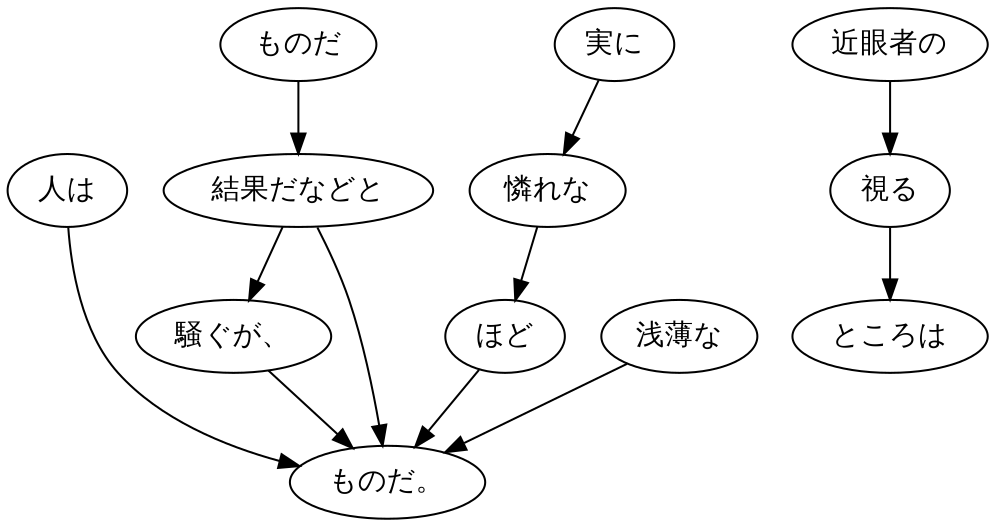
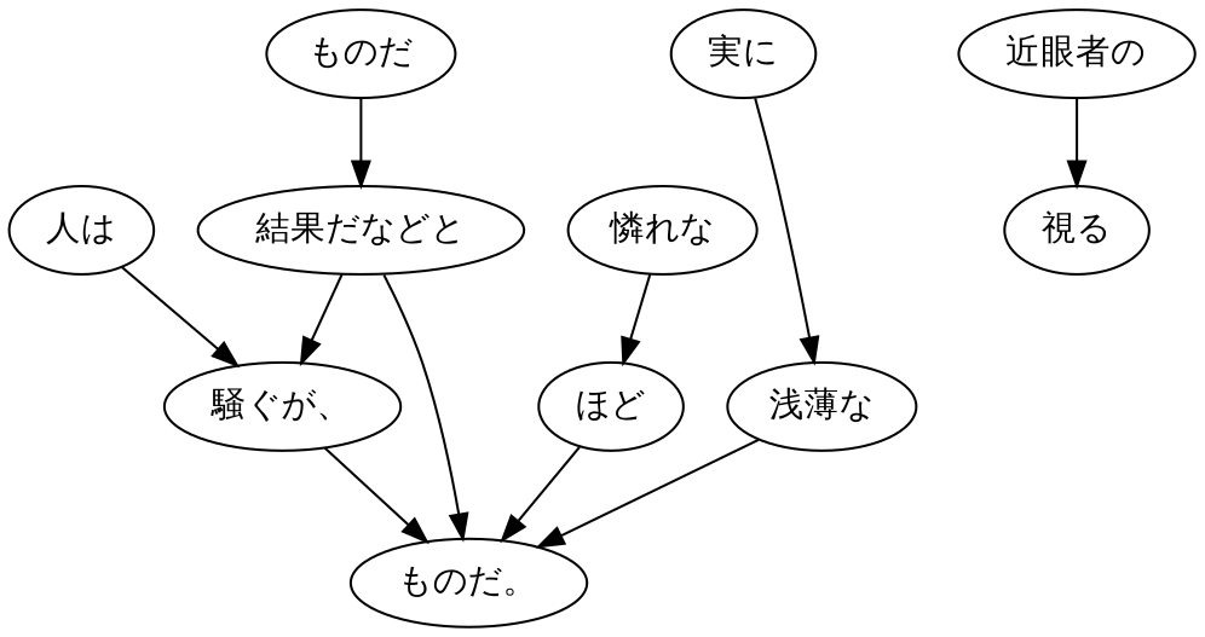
  digraph {
    n1 [label="人は"]
    n2 [label="騒ぐが、"]
    n3 [label="ものだ。"]
    n4 [label="ものだ"]
    n5 [label="結果だなどと"]
    n6 [label="近眼者の"]
    n7 [label="視る"]
-   n8 [label="ところは"]
    n9 [label="実に"]
    n10 [label="憐れな"]
    n11 [label="ほど"]
    n12 [label="浅薄な"]
-   n1 -> n3
+   n1 -> n2
    n2 -> n3
    n4 -> n5
    n5 -> n2
    n5 -> n3
    n6 -> n7
-   n7 -> n8
-   n9 -> n10
+   n9 -> n12
    n10 -> n11
    n11 -> n3
    n12 -> n3
  }
